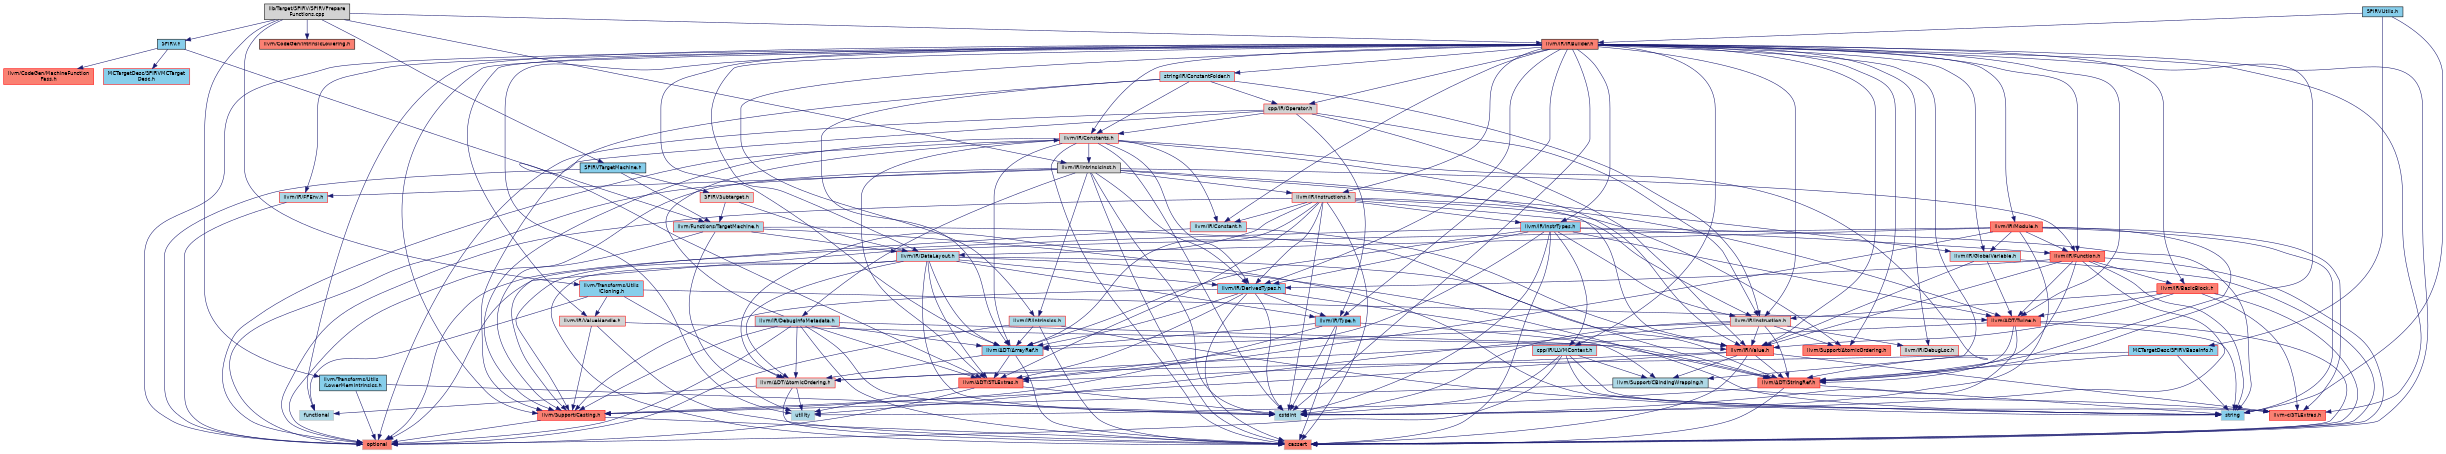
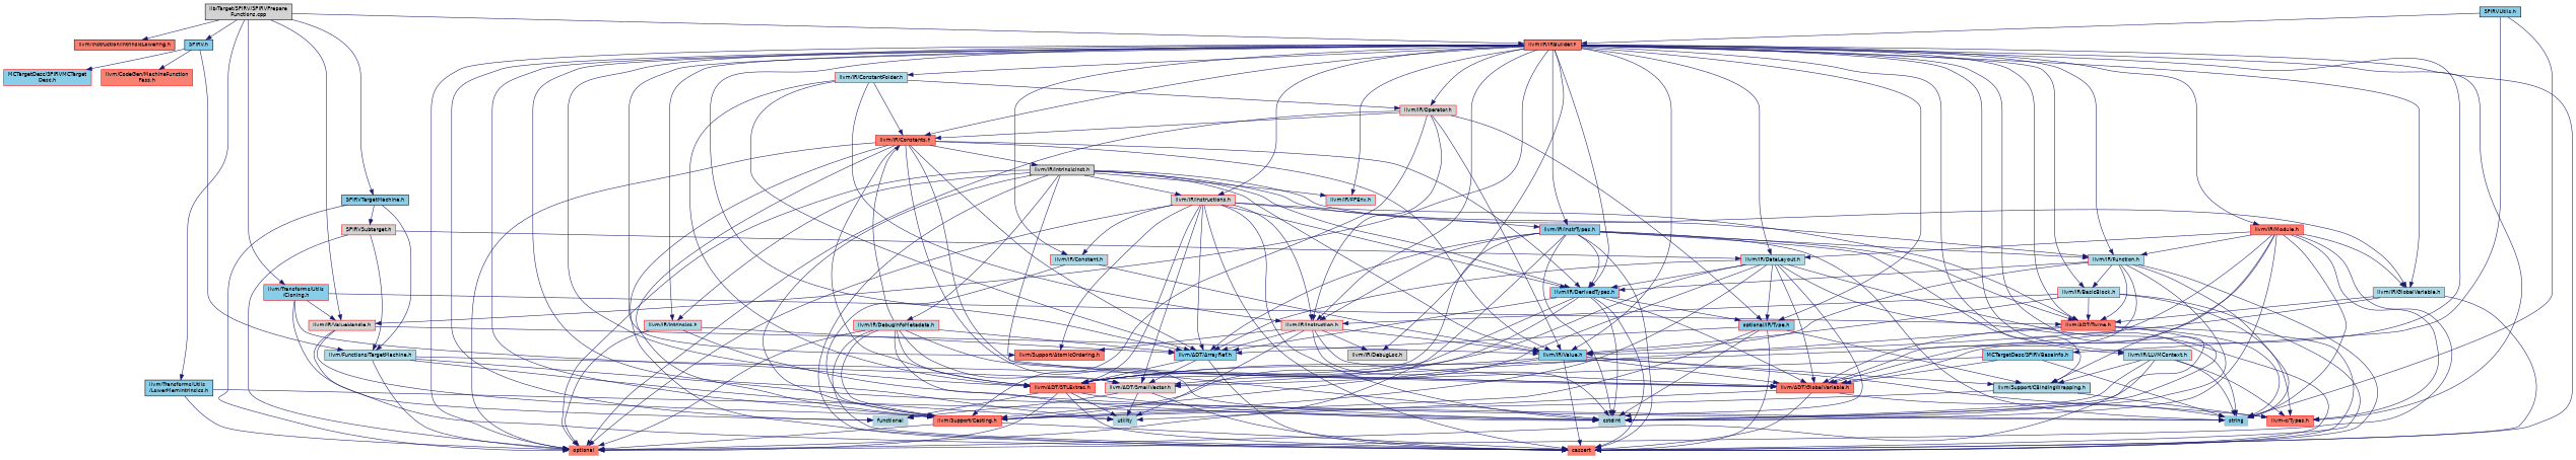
  digraph {
    node [color=red fillcolor=salmon fontname=Helvetica fontsize=10 shape=record style=filled]
    edge [color=midnightblue fontname=Helvetica fontsize=10 labelfontname=Helvetica labelfontsize=10 style=solid]
    n1 [color=black fillcolor=lightgrey fontcolor=black height=0.2 label="lib/Target/SPIRV/SPIRVPrepare\lFunctions.cpp" width=0.4]
    n2 [color=black fillcolor=skyblue height=0.2 label="SPIRV.h" width=0.4]
    n3 [color=black fillcolor=skyblue height=0.2 label="SPIRVTargetMachine.h" width=0.4]
    n4 [color=black height=0.2 label="llvm/IR/IRBuilder.h" width=0.4]
-   n5 [color=black height=0.2 label="llvm/CodeGen/IntrinsicLowering.h" width=0.4]
+   n5 [color=black height=0.2 label="llvm/Instruction/IntrinsicLowering.h" width=0.4]
    n6 [color=black fillcolor=lightgrey height=0.2 label="llvm/IR/IntrinsicInst.h" width=0.4]
    n7 [fillcolor=skyblue height=0.2 label="llvm/Transforms/Utils\l/Cloning.h" width=0.4]
    n8 [color=black fillcolor=skyblue height=0.2 label="llvm/Transforms/Utils\l/LowerMemIntrinsics.h" width=0.4]
    n9 [fillcolor=skyblue height=0.2 label="MCTargetDesc/SPIRVMCTarget\lDesc.h" width=0.4]
    n10 [height=0.2 label="llvm/CodeGen/MachineFunction\lPass.h" width=0.4]
    n11 [fillcolor=lightblue height=0.2 label="llvm/Functions/TargetMachine.h" width=0.4]
    n12 [color=grey75 height=0.2 label=optional width=0.4]
    n13 [fillcolor=lightgrey height=0.2 label="SPIRVSubtarget.h" width=0.4]
    n14 [color=black fillcolor=skyblue height=0.2 label="SPIRVUtils.h" width=0.4]
    n15 [color=grey75 fillcolor=skyblue height=0.2 label=string width=0.4]
    n16 [fillcolor=skyblue height=0.2 label="MCTargetDesc/SPIRVBaseInfo.h" width=0.4]
-   n17 [height=0.2 label="llvm/ADT/StringRef.h" width=0.4]
+   n17 [height=0.2 label="llvm/ADT/GlobalVariable.h" width=0.4]
    n18 [color=grey75 fillcolor=lightblue height=0.2 label=utility width=0.4]
    n19 [fillcolor=lightblue height=0.2 label="llvm/IR/DataLayout.h" width=0.4]
    n20 [color=grey75 height=0.2 label=cassert width=0.4]
    n21 [fillcolor=skyblue height=0.2 label="llvm/ADT/ArrayRef.h" width=0.4]
    n22 [height=0.2 label="llvm/ADT/STLExtras.h" width=0.4]
    n23 [color=grey75 fillcolor=lightblue height=0.2 label=cstdint width=0.4]
    n24 [fillcolor=skyblue height=0.2 label="llvm/IR/DerivedTypes.h" width=0.4]
-   n25 [fillcolor=skyblue height=0.2 label="llvm/IR/Type.h" width=0.4]
+   n25 [fillcolor=skyblue height=0.2 label="optional/IR/Type.h" width=0.4]
    n26 [height=0.2 label="llvm/Support/Casting.h" width=0.4]
    n27 [color=grey75 fillcolor=lightblue height=0.2 label=functional width=0.4]
    n28 [color=black fillcolor=lightblue height=0.2 label="llvm/Support/CBindingWrapping.h" width=0.4]
-   n29 [height=0.2 label="llvm-c/STLExtras.h" width=0.4]
+   n29 [height=0.2 label="llvm-c/Types.h" width=0.4]
    n30 [height=0.2 label="llvm/ADT/Twine.h" width=0.4]
-   n31 [height=0.2 label="llvm/IR/BasicBlock.h" width=0.4]
+   n31 [fillcolor=lightblue height=0.2 label="llvm/IR/BasicBlock.h" width=0.4]
    n32 [fillcolor=lightgrey height=0.2 label="llvm/IR/Instruction.h" width=0.4]
    n33 [fillcolor=lightgrey height=0.2 label="llvm/IR/DebugLoc.h" width=0.4]
-   n34 [height=0.2 label="llvm/IR/Value.h" width=0.4]
+   n34 [fillcolor=skyblue height=0.2 label="llvm/IR/Value.h" width=0.4]
    n35 [height=0.2 label="llvm/Support/AtomicOrdering.h" width=0.4]
    n36 [fillcolor=lightblue height=0.2 label="llvm/IR/Constant.h" width=0.4]
-   n37 [fillcolor=lightblue height=0.2 label="string/IR/ConstantFolder.h" width=0.4]
-   n38 [fillcolor=lightgrey height=0.2 label="llvm/IR/Constants.h" width=0.4]
-   n39 [fillcolor=lightgrey height=0.2 label="cpp/IR/Operator.h" width=0.4]
+   n37 [fillcolor=lightblue height=0.2 label="llvm/IR/ConstantFolder.h" width=0.4]
+   n38 [height=0.2 label="llvm/IR/Constants.h" width=0.4]
+   n39 [fillcolor=lightgrey height=0.2 label="llvm/IR/Operator.h" width=0.4]
    n40 [fillcolor=lightblue height=0.2 label="llvm/IR/FPEnv.h" width=0.4]
-   n41 [height=0.2 label="llvm/IR/Function.h" width=0.4]
+   n41 [fillcolor=lightblue height=0.2 label="llvm/IR/Function.h" width=0.4]
    n42 [fillcolor=lightblue height=0.2 label="llvm/IR/GlobalVariable.h" width=0.4]
    n43 [fillcolor=skyblue height=0.2 label="llvm/IR/InstrTypes.h" width=0.4]
-   n44 [fillcolor=lightblue height=0.2 label="cpp/IR/LLVMContext.h" width=0.4]
+   n44 [fillcolor=lightblue height=0.2 label="llvm/IR/LLVMContext.h" width=0.4]
    n45 [fillcolor=lightgrey height=0.2 label="llvm/IR/Instructions.h" width=0.4]
    n46 [fillcolor=lightblue height=0.2 label="llvm/IR/Intrinsics.h" width=0.4]
    n47 [height=0.2 label="llvm/IR/Module.h" width=0.4]
    n48 [fillcolor=lightgrey height=0.2 label="llvm/IR/ValueHandle.h" width=0.4]
    n49 [fillcolor=lightblue height=0.2 label="llvm/IR/DebugInfoMetadata.h" width=0.4]
-   n50 [fillcolor=lightgrey height=0.2 label="llvm/ADT/AtomicOrdering.h" width=0.4]
+   n50 [fillcolor=lightgrey height=0.2 label="llvm/ADT/SmallVector.h" width=0.4]
    n1 -> n2
    n1 -> n3
    n1 -> n4
    n1 -> n5
-   n1 -> n6
+   n1 -> n48
    n1 -> n7
    n1 -> n8
    n2 -> n9
    n2 -> n10
    n2 -> n11
    n3 -> n11
    n3 -> n12
    n3 -> n13
    n4 -> n12
    n4 -> n17
    n4 -> n18
    n4 -> n19
    n4 -> n20
    n4 -> n21
+   n4 -> n22
    n4 -> n23
    n4 -> n24
    n4 -> n25
    n4 -> n26
    n4 -> n27
    n4 -> n28
    n4 -> n29
    n4 -> n30
    n4 -> n31
    n4 -> n32
    n4 -> n33
    n4 -> n34
    n4 -> n35
    n4 -> n36
    n4 -> n37
    n4 -> n38
    n4 -> n39
    n4 -> n40
    n4 -> n41
    n4 -> n42
    n4 -> n43
    n4 -> n44
    n4 -> n45
    n4 -> n46
    n4 -> n47
    n4 -> n48
    n6 -> n12
    n6 -> n20
    n6 -> n23
    n6 -> n24
    n6 -> n26
    n6 -> n34
    n6 -> n40
    n6 -> n41
    n6 -> n42
    n6 -> n45
    n6 -> n46
    n6 -> n49
    n7 -> n27
    n7 -> n30
    n7 -> n48
    n7 -> n50
    n8 -> n12
    n8 -> n23
    n11 -> n12
    n11 -> n15
    n11 -> n17
    n11 -> n18
-   n11 -> n19
    n13 -> n11
    n13 -> n19
    n14 -> n4
    n14 -> n15
    n14 -> n16
    n16 -> n15
    n16 -> n17
    n16 -> n50
    n17 -> n15
    n17 -> n18
    n17 -> n20
    n19 -> n15
    n19 -> n17
    n19 -> n20
    n19 -> n21
    n19 -> n22
    n19 -> n23
    n19 -> n24
    n19 -> n25
    n19 -> n26
    n19 -> n50
    n21 -> n20
    n21 -> n22
    n21 -> n50
    n22 -> n12
    n22 -> n18
-   n46 -> n20
+   n22 -> n20
    n22 -> n23
+   n22 -> n27
    n24 -> n17
    n24 -> n20
    n24 -> n21
    n24 -> n22
    n24 -> n23
    n24 -> n25
    n24 -> n26
    n25 -> n20
    n25 -> n21
    n25 -> n23
    n25 -> n26
    n25 -> n28
    n26 -> n12
    n26 -> n20
    n28 -> n26
    n28 -> n29
    n30 -> n15
    n30 -> n17
    n30 -> n20
    n30 -> n23
    n30 -> n50
    n31 -> n20
    n31 -> n29
    n31 -> n30
    n31 -> n32
    n31 -> n34
    n32 -> n17
    n32 -> n18
    n32 -> n21
    n32 -> n23
    n32 -> n33
    n32 -> n34
    n32 -> n35
    n34 -> n17
    n34 -> n20
    n34 -> n22
    n34 -> n26
    n34 -> n28
    n34 -> n29
    n36 -> n26
    n36 -> n34
    n37 -> n21
    n37 -> n22
    n37 -> n32
    n37 -> n38
    n37 -> n39
    n38 -> n6
    n38 -> n12
    n38 -> n17
    n38 -> n20
    n38 -> n21
    n38 -> n22
    n38 -> n23
    n38 -> n24
    n38 -> n26
    n38 -> n34
-   n38 -> n36
    n39 -> n12
    n39 -> n25
    n39 -> n26
    n39 -> n32
    n39 -> n34
    n39 -> n38
-   n40 -> n12
+   n13 -> n12
    n41 -> n15
    n41 -> n17
    n41 -> n20
    n41 -> n23
    n41 -> n24
    n41 -> n30
    n41 -> n31
    n41 -> n34
    n42 -> n20
    n42 -> n30
    n42 -> n34
    n43 -> n12
    n43 -> n15
    n43 -> n20
    n43 -> n21
    n43 -> n22
    n43 -> n23
    n43 -> n24
    n43 -> n30
    n43 -> n32
    n43 -> n41
    n43 -> n44
    n44 -> n12
    n44 -> n15
    n44 -> n23
    n44 -> n28
    n44 -> n29
    n45 -> n12
    n45 -> n20
    n45 -> n21
    n45 -> n22
    n45 -> n23
    n45 -> n24
    n45 -> n30
    n45 -> n32
    n45 -> n35
    n45 -> n36
    n45 -> n43
    n45 -> n50
    n46 -> n12
    n46 -> n15
    n46 -> n21
    n47 -> n12
    n47 -> n15
    n47 -> n17
    n47 -> n19
    n47 -> n22
    n47 -> n23
+   n47 -> n28
    n47 -> n29
    n47 -> n41
    n47 -> n42
    n48 -> n20
    n48 -> n26
    n48 -> n34
    n49 -> n12
    n49 -> n17
    n49 -> n20
    n49 -> n21
    n49 -> n22
    n49 -> n23
    n49 -> n26
    n49 -> n38
    n49 -> n50
    n50 -> n18
    n50 -> n20
    n50 -> n27
  }
